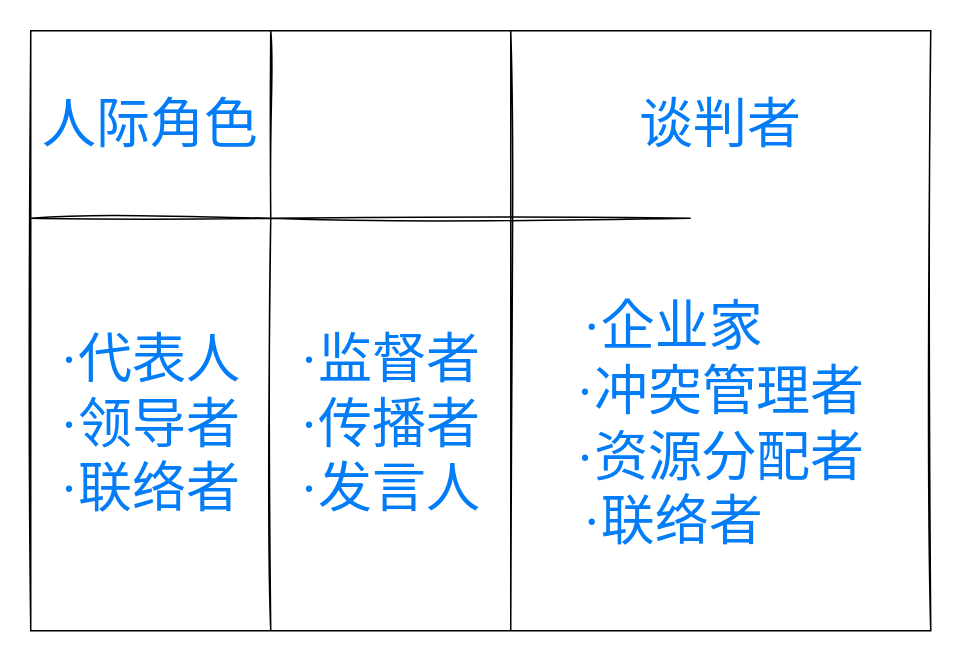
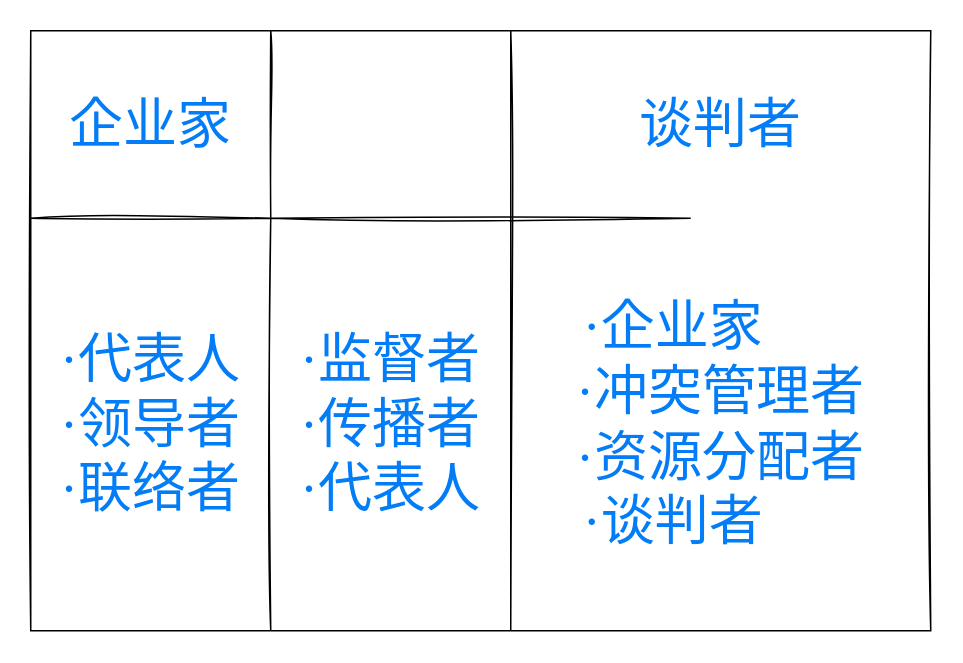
  <mxCell id="0" />
  <mxCell id="1" parent="0" />
  <mxCell id="2" value="" style="shape=table;html=1;whiteSpace=wrap;startSize=0;container=1;collapsible=0;childLayout=tableLayout;sketch=1;fillColor=none;fontSize=36;fontColor=#027CF7;fontFamily=FZJingLeiS-R-GB;" vertex="1" parent="1"><mxGeometry x="20" y="20" width="600" height="400" as="geometry" /></mxCell>
  <mxCell id="3" value="" style="shape=partialRectangle;html=1;whiteSpace=wrap;collapsible=0;dropTarget=0;pointerEvents=0;fillColor=none;top=0;left=0;bottom=0;right=0;points=[[0,0.5],[1,0.5]];portConstraint=eastwest;fontSize=36;fontColor=#027CF7;fontFamily=FZJingLeiS-R-GB;" vertex="1" parent="2"><mxGeometry width="600" height="125" as="geometry" /></mxCell>
- <mxCell id="4" value="人际角色" style="shape=partialRectangle;html=1;whiteSpace=wrap;connectable=0;fillColor=none;top=0;left=0;bottom=0;right=0;overflow=hidden;pointerEvents=1;fontSize=36;fontColor=#027CF7;fontFamily=FZJingLeiS-R-GB;" vertex="1" parent="3"><mxGeometry width="160" height="125" as="geometry"><mxRectangle width="160" height="125" as="alternateBounds" /></mxGeometry></mxCell>
+ <mxCell id="4" value="企业家" style="shape=partialRectangle;html=1;whiteSpace=wrap;connectable=0;fillColor=none;top=0;left=0;bottom=0;right=0;overflow=hidden;pointerEvents=1;fontSize=36;fontColor=#027CF7;fontFamily=FZJingLeiS-R-GB;" vertex="1" parent="3"><mxGeometry width="160" height="125" as="geometry"><mxRectangle width="160" height="125" as="alternateBounds" /></mxGeometry></mxCell>
  <mxCell id="5" value="谈判者" style="shape=partialRectangle;html=1;whiteSpace=wrap;connectable=0;fillColor=none;top=0;left=0;bottom=0;right=0;overflow=hidden;pointerEvents=1;fontSize=36;fontColor=#027CF7;fontFamily=FZJingLeiS-R-GB;" vertex="1" parent="3"><mxGeometry x="320" width="280" height="125" as="geometry"><mxRectangle width="280" height="125" as="alternateBounds" /></mxGeometry></mxCell>
  <mxCell id="6" value="" style="shape=partialRectangle;html=1;whiteSpace=wrap;collapsible=0;dropTarget=0;pointerEvents=0;fillColor=none;top=0;left=0;bottom=0;right=0;points=[[0,0.5],[1,0.5]];portConstraint=eastwest;fontSize=36;fontColor=#027CF7;fontFamily=FZJingLeiS-R-GB;" vertex="1" parent="2"><mxGeometry y="125" width="600" height="275" as="geometry" /></mxCell>
  <mxCell id="7" value="·代表人&lt;br&gt;·领导者&lt;br&gt;·联络者" style="shape=partialRectangle;html=1;whiteSpace=wrap;connectable=0;fillColor=none;top=0;left=0;bottom=0;right=0;overflow=hidden;pointerEvents=1;fontSize=36;fontColor=#027CF7;fontFamily=FZJingLeiS-R-GB;" vertex="1" parent="6"><mxGeometry width="160" height="275" as="geometry"><mxRectangle width="160" height="275" as="alternateBounds" /></mxGeometry></mxCell>
- <mxCell id="8" value="·监督者&lt;br&gt;·传播者&lt;br&gt;·发言人" style="shape=partialRectangle;html=1;whiteSpace=wrap;connectable=0;fillColor=none;top=0;left=0;bottom=0;right=0;overflow=hidden;pointerEvents=1;fontSize=36;fontColor=#027CF7;fontFamily=FZJingLeiS-R-GB;" vertex="1" parent="6"><mxGeometry x="160" width="160" height="275" as="geometry"><mxRectangle width="160" height="275" as="alternateBounds" /></mxGeometry></mxCell>
- <mxCell id="9" value="·企业家&amp;nbsp; &amp;nbsp; &amp;nbsp; &amp;nbsp;&lt;br&gt;·冲突管理者&lt;br&gt;·资源分配者&lt;br&gt;·联络者&amp;nbsp; &amp;nbsp; &amp;nbsp; &amp;nbsp;" style="shape=partialRectangle;html=1;whiteSpace=wrap;connectable=0;fillColor=none;top=0;left=0;bottom=0;right=0;overflow=hidden;pointerEvents=1;fontSize=36;fontColor=#027CF7;fontFamily=FZJingLeiS-R-GB;" vertex="1" parent="6"><mxGeometry x="320" width="280" height="275" as="geometry"><mxRectangle width="280" height="275" as="alternateBounds" /></mxGeometry></mxCell>
+ <mxCell id="8" value="·监督者&lt;br&gt;·传播者&lt;br&gt;·代表人" style="shape=partialRectangle;html=1;whiteSpace=wrap;connectable=0;fillColor=none;top=0;left=0;bottom=0;right=0;overflow=hidden;pointerEvents=1;fontSize=36;fontColor=#027CF7;fontFamily=FZJingLeiS-R-GB;" vertex="1" parent="6"><mxGeometry x="160" width="160" height="275" as="geometry"><mxRectangle width="160" height="275" as="alternateBounds" /></mxGeometry></mxCell>
+ <mxCell id="9" value="·企业家&amp;nbsp; &amp;nbsp; &amp;nbsp; &amp;nbsp;&lt;br&gt;·冲突管理者&lt;br&gt;·资源分配者&lt;br&gt;·谈判者&amp;nbsp; &amp;nbsp; &amp;nbsp; &amp;nbsp;" style="shape=partialRectangle;html=1;whiteSpace=wrap;connectable=0;fillColor=none;top=0;left=0;bottom=0;right=0;overflow=hidden;pointerEvents=1;fontSize=36;fontColor=#027CF7;fontFamily=FZJingLeiS-R-GB;" vertex="1" parent="6"><mxGeometry x="320" width="280" height="275" as="geometry"><mxRectangle width="280" height="275" as="alternateBounds" /></mxGeometry></mxCell>
